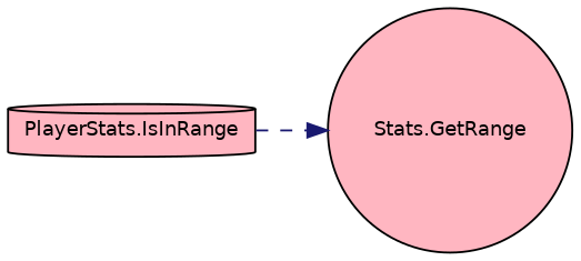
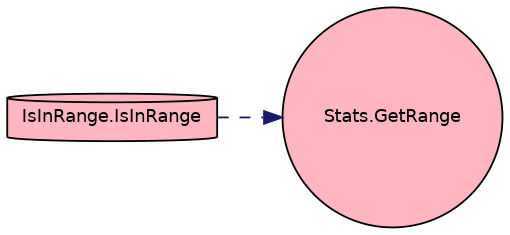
  digraph {
    rankdir=LR
    fontname="DejaVu Sans"
    node [color=black fillcolor=lightpink fontname="DejaVu Sans" fontsize=10 style=filled]
-   n1 [fontcolor=black height=0.2 label="PlayerStats.IsInRange" shape=cylinder width=0.4]
+   n1 [fontcolor=black height=0.2 label="IsInRange.IsInRange" shape=cylinder width=0.4]
    n2 [height=0.2 label="Stats.GetRange" shape=circle width=0.4]
    n1 -> n2 [color=midnightblue fontname="DejaVu Sans" fontsize=10 labelfontname=Helvetica labelfontsize=10 style=dashed]
  }
